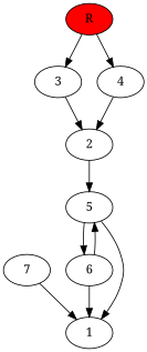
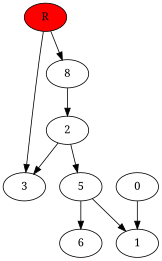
  digraph {
    fontname="Noto Serif"
    node [fontname="Noto Serif"]
    edge [fontname="Noto Serif"]
    2
    3
    5
    6
    1
-   4
-   7
+   4 [label=8]
+   7 [label=0]
    R [fillcolor="#ff0000" style=filled]
-   3 -> 2
+   2 -> 3
    2 -> 5
    5 -> 6
    5 -> 1
-   6 -> 5
-   6 -> 1
    4 -> 2
    7 -> 1
    R -> 3
    R -> 4
  }
